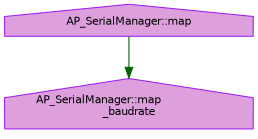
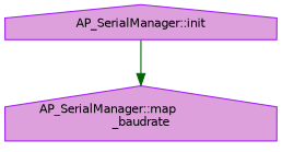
  digraph {
    rankdir=TB
    node [color=purple fillcolor=plum fontname=Helvetica fontsize=10 shape=house style=filled]
-   n1 [fontcolor=black height=0.2 label="AP_SerialManager::map" width=0.4]
+   n1 [fontcolor=black height=0.2 label="AP_SerialManager::init" width=0.4]
    n2 [height=0.2 label="AP_SerialManager::map\l_baudrate" width=0.4]
    n1 -> n2 [color=darkgreen fontname=Helvetica fontsize=10 labelfontname=Helvetica labelfontsize=10 style=solid]
  }
